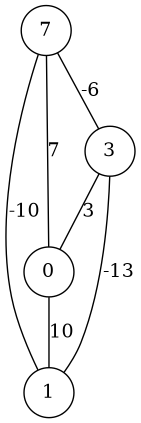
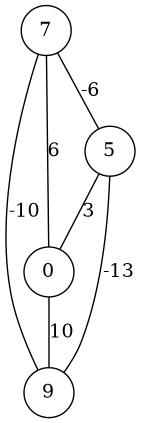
  graph {
    fontname="Helvetica,Arial,sans-serif"
    node [shape=circle]
    n1 [label=7]
-   1
+   1 [label=9]
    n3 [label=0]
-   3
+   3 [label=5]
    n1 -- 1 [label=-10]
-   n1 -- n3 [label=7]
+   n1 -- n3 [label=6]
    n1 -- 3 [label=-6]
    n3 -- 1 [label=10]
    3 -- 1 [label=-13]
    3 -- n3 [label=3]
  }
